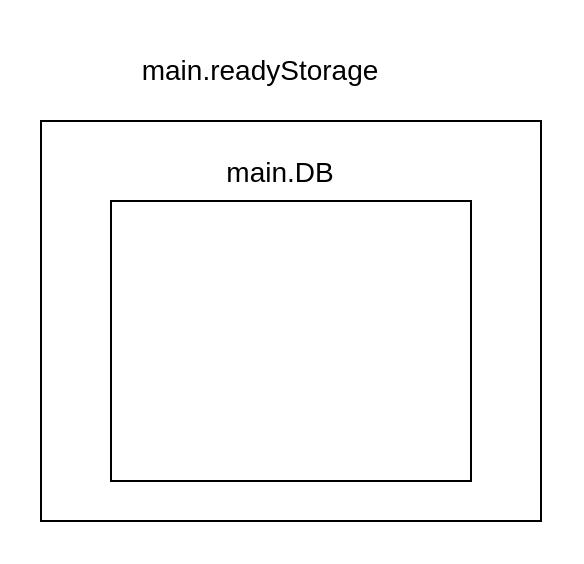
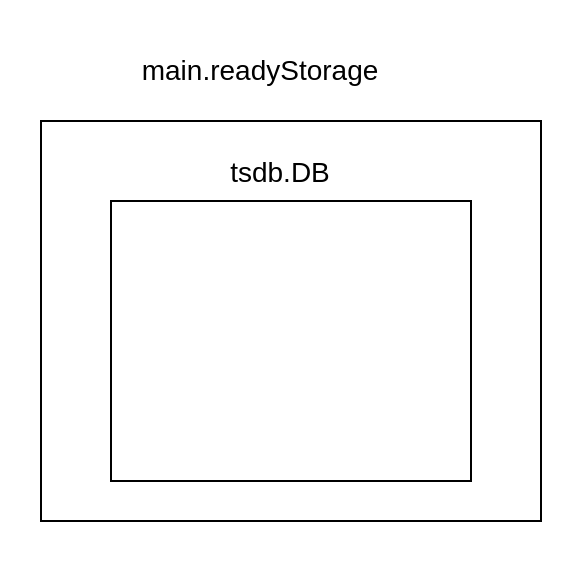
  <mxCell id="0" />
  <mxCell id="1" parent="0" />
  <mxCell id="2" value="" style="rounded=0;whiteSpace=wrap;html=1;" vertex="1" parent="1"><mxGeometry x="20" y="60" width="250" height="200" as="geometry" /></mxCell>
  <mxCell id="3" value="&lt;font style=&quot;font-size: 14px;&quot;&gt;main.readyStorage&lt;/font&gt;" style="text;html=1;strokeColor=none;fillColor=none;align=center;verticalAlign=middle;whiteSpace=wrap;rounded=0;" vertex="1" parent="1"><mxGeometry x="100" y="20" width="60" height="30" as="geometry" /></mxCell>
  <mxCell id="4" value="" style="rounded=0;whiteSpace=wrap;html=1;" vertex="1" parent="1"><mxGeometry x="55" y="100" width="180" height="140" as="geometry" /></mxCell>
- <mxCell id="5" value="&lt;font style=&quot;font-size: 14px;&quot;&gt;main.DB&lt;/font&gt;" style="text;html=1;strokeColor=none;fillColor=none;align=center;verticalAlign=middle;whiteSpace=wrap;rounded=0;" vertex="1" parent="1"><mxGeometry x="110" y="71" width="60" height="30" as="geometry" /></mxCell>
+ <mxCell id="5" value="&lt;font style=&quot;font-size: 14px;&quot;&gt;tsdb.DB&lt;/font&gt;" style="text;html=1;strokeColor=none;fillColor=none;align=center;verticalAlign=middle;whiteSpace=wrap;rounded=0;" vertex="1" parent="1"><mxGeometry x="110" y="71" width="60" height="30" as="geometry" /></mxCell>
